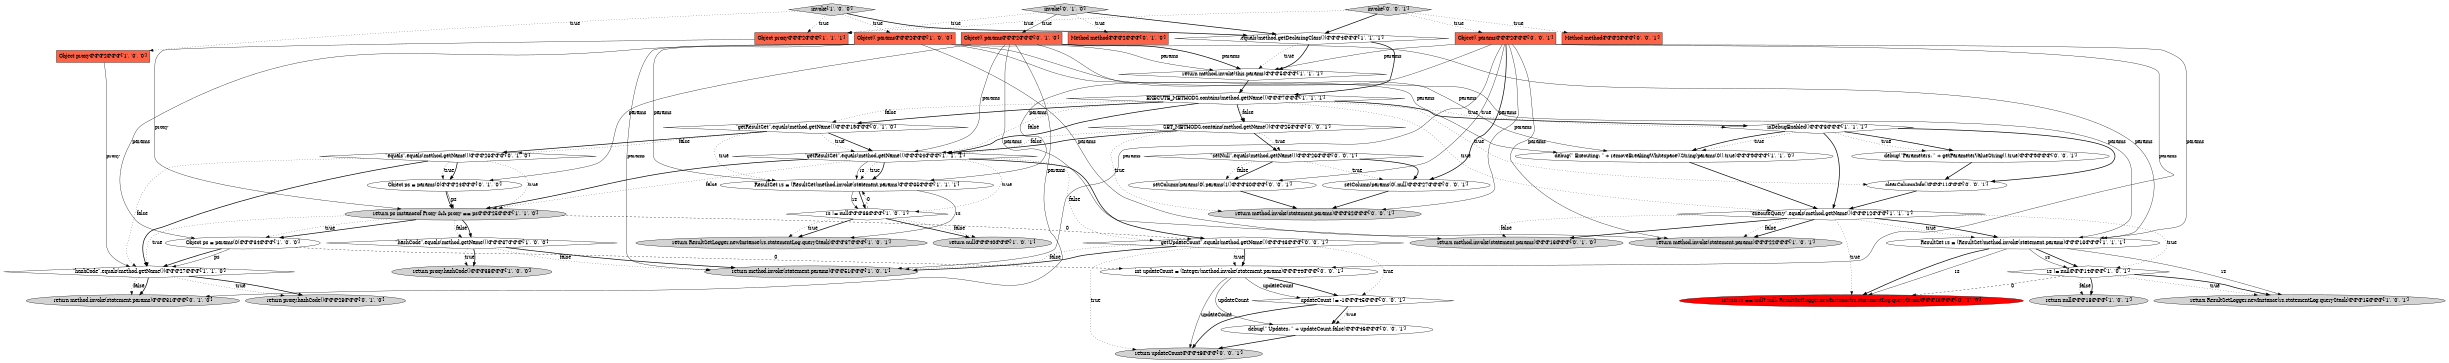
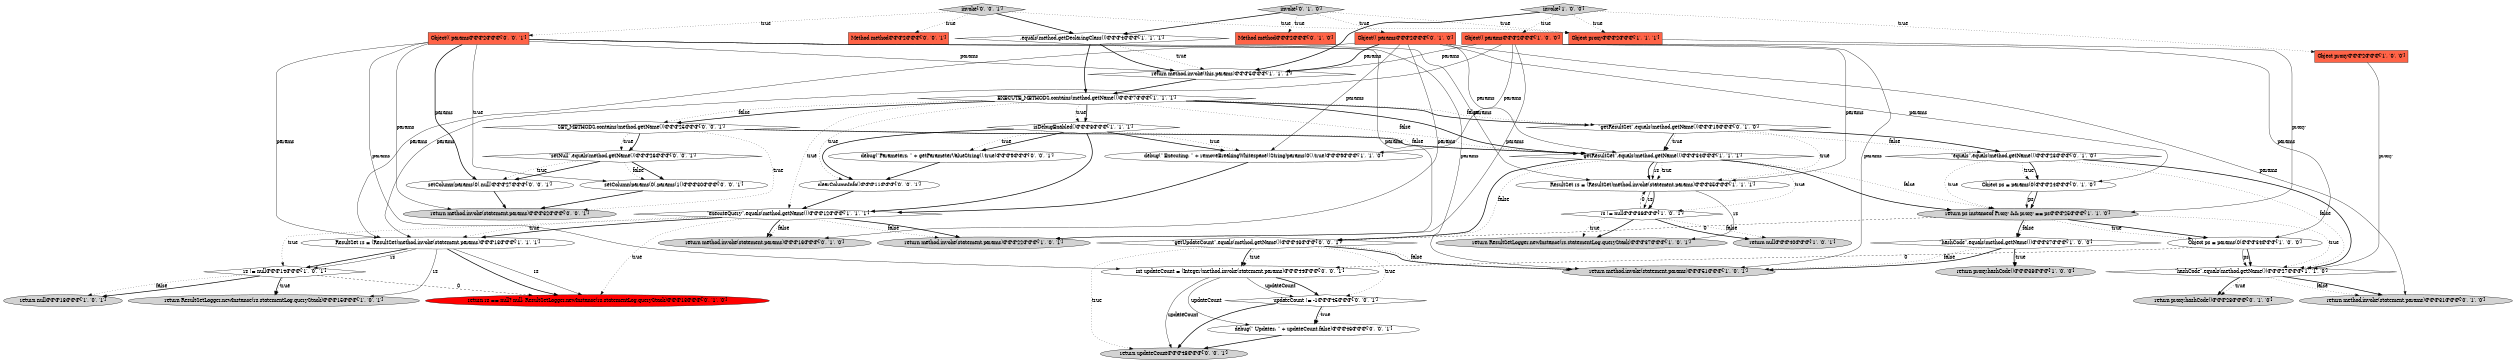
  digraph {
    node [fillcolor=white shape=ellipse style=filled]
    edge [style=bold]
    n1 [fillcolor=lightgray label="invoke['1', '0', '0']" shape=diamond]
    n2 [label=".equals(method.getDeclaringClass())@@@4@@@['1', '1', '1']" shape=diamond]
    n3 [fillcolor=tomato label="Object proxy@@@2@@@['1', '0', '0']" shape=box]
    n4 [fillcolor=tomato label="Object(( params@@@2@@@['1', '0', '0']" shape=box]
    n5 [fillcolor=tomato label="Object proxy@@@2@@@['1', '1', '1']" shape=box]
    n6 [label="return method.invoke(this,params)@@@5@@@['1', '1', '1']" shape=diamond]
    n7 [label="EXECUTE_METHODS.contains(method.getName())@@@7@@@['1', '1', '1']" shape=diamond]
    n8 [label="\"hashCode\".equals(method.getName())@@@27@@@['1', '1', '0']" shape=diamond]
    n9 [label="ResultSet rs = (ResultSet)method.invoke(statement,params)@@@35@@@['1', '1', '1']"]
    n10 [label="debug(\" Executing: \" + removeBreakingWhitespace((String)params(0(),true)@@@9@@@['1', '1', '0']"]
    n11 [label="Object ps = params(0(@@@34@@@['1', '0', '0']"]
    n12 [label="ResultSet rs = (ResultSet)method.invoke(statement,params)@@@13@@@['1', '1', '1']"]
    n13 [fillcolor=lightgray label="return method.invoke(statement,params)@@@51@@@['1', '0', '1']"]
    n14 [fillcolor=lightgray label="return method.invoke(statement,params)@@@22@@@['1', '0', '1']"]
    n15 [fillcolor=lightgray label="return ps instanceof Proxy && proxy == ps@@@25@@@['1', '1', '0']"]
    n16 [label="\"getResultSet\".equals(method.getName())@@@34@@@['1', '1', '1']" shape=diamond]
    n17 [label="rs != null@@@36@@@['1', '0', '1']" shape=diamond]
    n18 [label="\"getUpdateCount\".equals(method.getName())@@@43@@@['0', '0', '1']" shape=diamond]
    n19 [fillcolor=lightgray label="return null@@@40@@@['1', '0', '1']"]
    n20 [fillcolor=lightgray label="return ResultSetLogger.newInstance(rs,statementLog,queryStack)@@@37@@@['1', '0', '1']"]
    n21 [label="\"hashCode\".equals(method.getName())@@@37@@@['1', '0', '0']" shape=diamond]
    n22 [label="int updateCount = (Integer)method.invoke(statement,params)@@@44@@@['0', '0', '1']"]
    n23 [fillcolor=lightgray label="return updateCount@@@48@@@['0', '0', '1']"]
    n24 [label="updateCount != -1@@@45@@@['0', '0', '1']" shape=diamond]
    n25 [label="clearColumnInfo()@@@11@@@['0', '0', '1']"]
    n26 [label="\"executeQuery\".equals(method.getName())@@@12@@@['1', '1', '1']" shape=diamond]
    n27 [fillcolor=lightgray label="return method.invoke(statement,params)@@@16@@@['0', '1', '0']"]
    n28 [label="rs != null@@@14@@@['1', '0', '1']" shape=diamond]
    n29 [fillcolor=red label="return rs == null? null: ResultSetLogger.newInstance(rs,statementLog,queryStack)@@@13@@@['0', '1', '0']"]
    n30 [label="isDebugEnabled()@@@8@@@['1', '1', '1']" shape=diamond]
    n31 [label="\"getResultSet\".equals(method.getName())@@@19@@@['0', '1', '0']" shape=diamond]
    n32 [label="SET_METHODS.contains(method.getName())@@@25@@@['0', '0', '1']" shape=diamond]
    n33 [label="\"equals\".equals(method.getName())@@@23@@@['0', '1', '0']" shape=diamond]
    n34 [label="Object ps = params(0(@@@24@@@['0', '1', '0']"]
    n35 [fillcolor=lightgray label="return proxy.hashCode()@@@28@@@['0', '1', '0']"]
    n36 [fillcolor=lightgray label="return method.invoke(statement,params)@@@31@@@['0', '1', '0']"]
    n37 [label="\"setNull\".equals(method.getName())@@@26@@@['0', '0', '1']" shape=diamond]
    n38 [label="setColumn(params(0(,null)@@@27@@@['0', '0', '1']"]
    n39 [label="setColumn(params(0(,params(1()@@@30@@@['0', '0', '1']"]
    n40 [fillcolor=lightgray label="return method.invoke(statement,params)@@@32@@@['0', '0', '1']"]
    n41 [label="debug(\" Updates: \" + updateCount,false)@@@46@@@['0', '0', '1']"]
    n42 [fillcolor=lightgray label="invoke['0', '1', '0']" shape=diamond]
    n43 [fillcolor=tomato label="Object(( params@@@2@@@['0', '1', '0']" shape=box]
    n44 [fillcolor=tomato label="Method method@@@2@@@['0', '1', '0']" shape=box]
    n45 [fillcolor=lightgray label="return ResultSetLogger.newInstance(rs,statementLog,queryStack)@@@15@@@['1', '0', '1']"]
    n46 [label="debug(\"Parameters: \" + getParameterValueString(),true)@@@9@@@['0', '0', '1']"]
    n47 [fillcolor=tomato label="Method method@@@2@@@['0', '0', '1']" shape=box]
    n48 [fillcolor=lightgray label="return null@@@18@@@['1', '0', '1']"]
    n49 [fillcolor=lightgray label="return proxy.hashCode()@@@38@@@['1', '0', '0']"]
    n50 [fillcolor=lightgray label="invoke['0', '0', '1']" shape=diamond]
    n51 [fillcolor=tomato label="Object(( params@@@2@@@['0', '0', '1']" shape=box]
-   n1 -> n2
+   n1 -> n6
    n1 -> n3 [label=true style=dotted]
    n1 -> n4 [label=true style=dotted]
    n1 -> n5 [label=true style=dotted]
    n2 -> n6 [label=true style=dotted]
    n2 -> n6
    n2 -> n7
    n3 -> n8 [label=proxy style=solid]
    n4 -> n6 [label=params style=solid]
    n4 -> n9 [label=params style=solid]
    n4 -> n10 [label=params style=solid]
    n4 -> n11 [label=params style=solid]
    n4 -> n12 [label=params style=solid]
    n4 -> n13 [label=params style=solid]
    n4 -> n14 [label=params style=solid]
    n5 -> n15 [label=proxy style=solid]
    n6 -> n7
    n7 -> n16 [label=false style=dotted]
    n7 -> n16
    n7 -> n25 [label=true style=dotted]
    n7 -> n26 [label=true style=dotted]
    n7 -> n30 [label=true style=dotted]
    n7 -> n30
    n7 -> n31 [label=false style=dotted]
    n7 -> n31
    n7 -> n32
    n7 -> n32 [label=false style=dotted]
    n8 -> n35 [label=true style=dotted]
    n8 -> n35
    n8 -> n36 [label=false style=dotted]
    n8 -> n36
    n9 -> n17 [label=rs style=solid]
    n9 -> n17
    n9 -> n20 [label=rs style=solid]
    n10 -> n26
    n11 -> n8 [label=ps style=solid]
    n11 -> n8
    n11 -> n22 [label=0 style=dashed]
    n12 -> n28
    n12 -> n28 [label=rs style=solid]
    n12 -> n29
    n12 -> n29 [label=rs style=solid]
    n12 -> n45 [label=rs style=solid]
    n15 -> n8 [label=true style=dotted]
    n15 -> n11
    n15 -> n11 [label=true style=dotted]
    n15 -> n18 [label=0 style=dashed]
    n15 -> n21 [label=false style=dotted]
    n15 -> n21
    n16 -> n9 [label=true style=dotted]
    n16 -> n9
    n16 -> n9 [label=rs style=solid]
    n16 -> n15
    n16 -> n15 [label=false style=dotted]
    n16 -> n17 [label=true style=dotted]
    n16 -> n18 [label=false style=dotted]
    n16 -> n18
    n17 -> n9 [label=0 style=dashed]
    n17 -> n19
    n17 -> n19 [label=false style=dotted]
    n17 -> n20
    n17 -> n20 [label=true style=dotted]
    n18 -> n13 [label=false style=dotted]
    n18 -> n13
    n18 -> n22 [label=true style=dotted]
    n18 -> n22
    n18 -> n23 [label=true style=dotted]
    n18 -> n24 [label=true style=dotted]
    n21 -> n13
    n21 -> n13 [label=false style=dotted]
    n21 -> n49 [label=true style=dotted]
    n21 -> n49
    n22 -> n23 [label=updateCount style=solid]
    n22 -> n24
    n22 -> n24 [label=updateCount style=solid]
    n22 -> n41 [label=updateCount style=solid]
    n24 -> n23
    n24 -> n41
    n24 -> n41 [label=true style=dotted]
    n25 -> n26
    n26 -> n12
    n26 -> n12 [label=true style=dotted]
    n26 -> n14
    n26 -> n14 [label=false style=dotted]
    n26 -> n27 [label=false style=dotted]
    n26 -> n27
    n26 -> n28 [label=true style=dotted]
    n26 -> n29 [label=true style=dotted]
    n28 -> n29 [label=0 style=dashed]
    n28 -> n45 [label=true style=dotted]
    n28 -> n45
    n28 -> n48
    n28 -> n48 [label=false style=dotted]
    n30 -> n10 [label=true style=dotted]
    n30 -> n10
    n30 -> n25
    n30 -> n26
    n30 -> n46
    n30 -> n46 [label=true style=dotted]
    n31 -> n9 [label=true style=dotted]
    n31 -> n16
    n31 -> n16 [label=true style=dotted]
    n31 -> n33
    n31 -> n33 [label=false style=dotted]
    n32 -> n16
    n32 -> n16 [label=false style=dotted]
    n32 -> n37
    n32 -> n37 [label=true style=dotted]
    n32 -> n40 [label=true style=dotted]
    n33 -> n8 [label=false style=dotted]
    n33 -> n8
    n33 -> n15 [label=true style=dotted]
    n33 -> n34 [label=true style=dotted]
    n33 -> n34
    n34 -> n15 [label=ps style=solid]
    n34 -> n15
    n37 -> n38
    n37 -> n38 [label=true style=dotted]
    n37 -> n39
    n37 -> n39 [label=false style=dotted]
    n38 -> n40
    n39 -> n40
    n41 -> n23
    n42 -> n2
    n42 -> n5 [label=true style=dotted]
-   n42 -> n43 [label=true style=solid]
+   n42 -> n43 [label=true style=dotted]
    n42 -> n44 [label=true style=dotted]
    n43 -> n6 [label=params]
    n43 -> n10 [label=params style=solid]
    n43 -> n12 [label=params style=solid]
    n43 -> n16 [label=params style=solid]
    n43 -> n27 [label=params style=solid]
    n43 -> n34 [label=params style=solid]
    n43 -> n36 [label=params style=solid]
    n46 -> n25
    n50 -> n2
    n50 -> n5 [label=true style=dotted]
    n50 -> n47 [label=true style=dotted]
    n50 -> n51 [label=true style=dotted]
    n51 -> n6 [label=params style=solid]
    n51 -> n9 [label=params style=solid]
    n51 -> n12 [label=params style=solid]
    n51 -> n13 [label=params style=solid]
    n51 -> n14 [label=params style=solid]
    n51 -> n22 [label=params style=solid]
    n51 -> n38 [label=params]
    n51 -> n39 [label=true style=solid]
    n51 -> n40 [label=params style=solid]
  }
